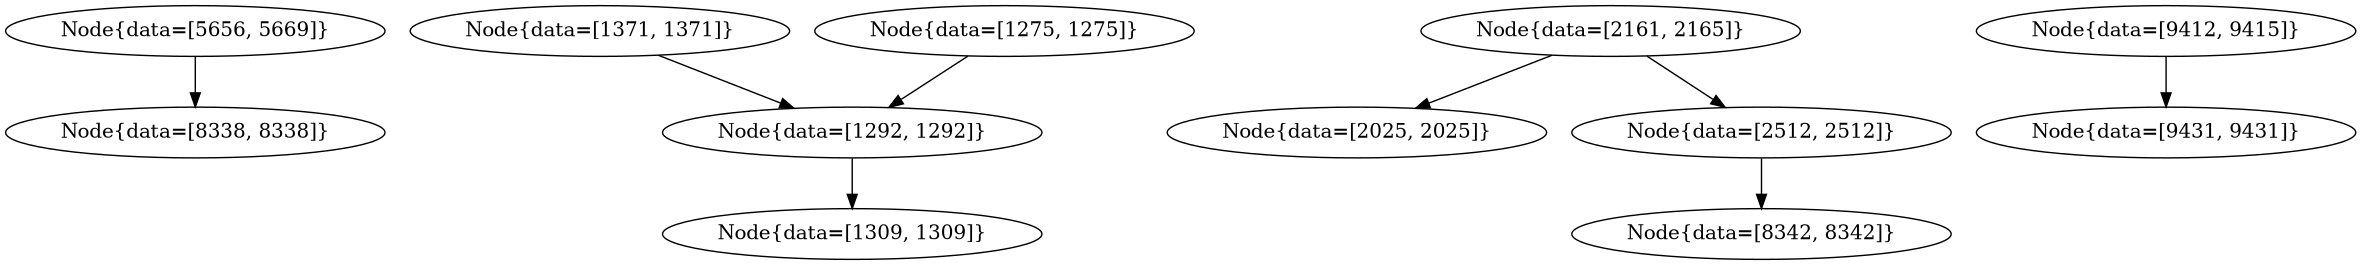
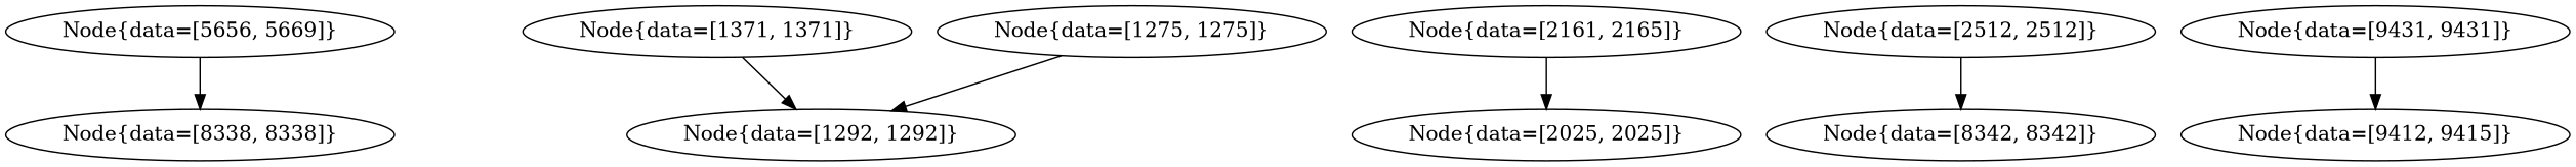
  digraph {
    n1 [label="Node{data=[5656, 5669]}"]
    n2 [label="Node{data=[8338, 8338]}"]
    n3 [label="Node{data=[1371, 1371]}"]
    n4 [label="Node{data=[1292, 1292]}"]
-   n5 [label="Node{data=[1309, 1309]}"]
    n6 [label="Node{data=[2161, 2165]}"]
    n7 [label="Node{data=[2025, 2025]}"]
    n8 [label="Node{data=[2512, 2512]}"]
    n9 [label="Node{data=[1275, 1275]}"]
    n10 [label="Node{data=[8342, 8342]}"]
    n11 [label="Node{data=[9412, 9415]}"]
    n12 [label="Node{data=[9431, 9431]}"]
    n1 -> n2
    n3 -> n4
-   n4 -> n5
    n6 -> n7
-   n6 -> n8
    n8 -> n10
    n9 -> n4
-   n11 -> n12
+   n12 -> n11
  }
